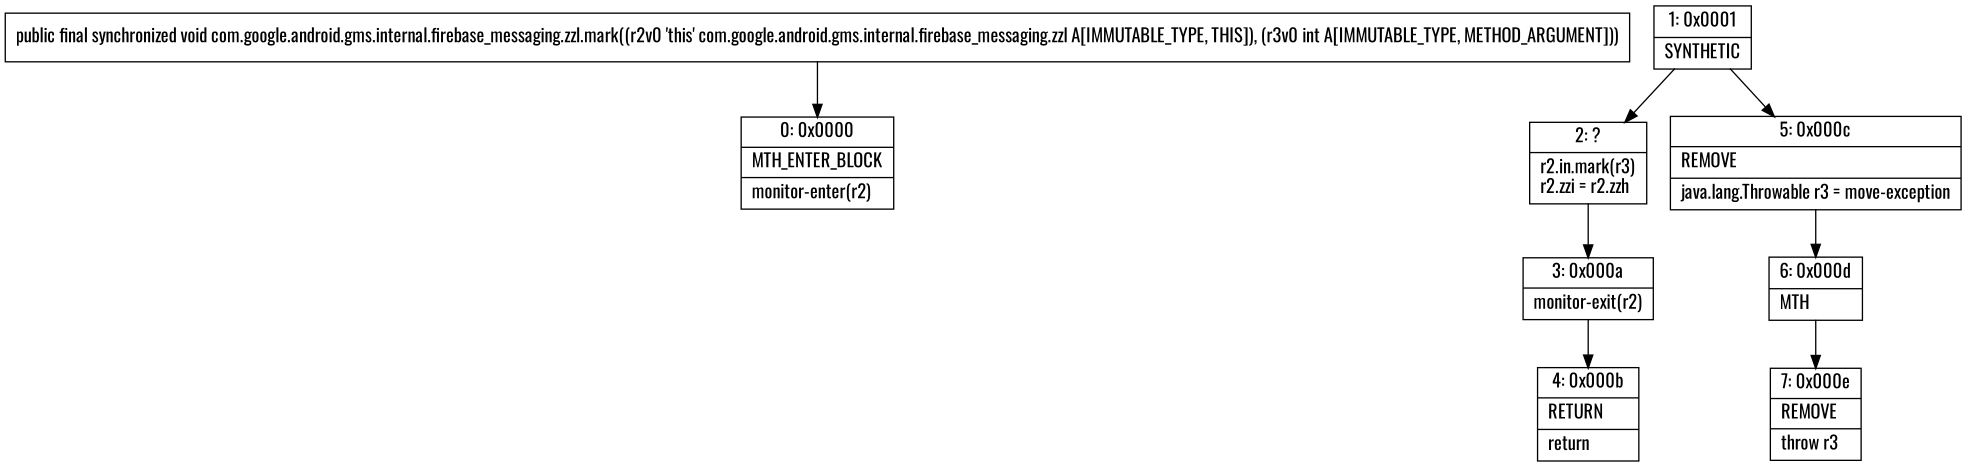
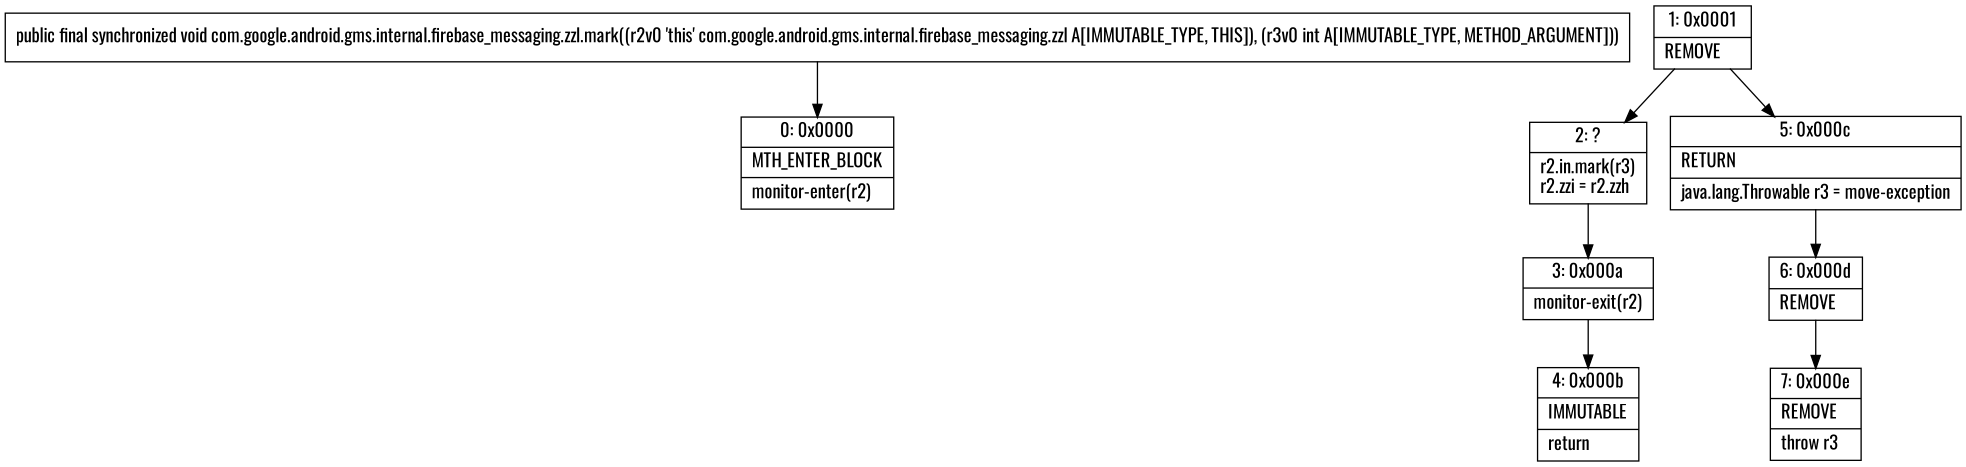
  digraph {
    fontname=Oswald
    node [fontname=Oswald shape=record]
    edge [fontname=Oswald]
    n1 [label="{0\:\ 0x0000|MTH_ENTER_BLOCK\l|monitor\-enter(r2)\l}"]
-   n2 [label="{1\:\ 0x0001|SYNTHETIC\l}"]
+   n2 [label="{1\:\ 0x0001|REMOVE\l}"]
    n3 [label="{2\:\ ?|r2.in.mark(r3)\lr2.zzi = r2.zzh\l}"]
-   n4 [label="{5\:\ 0x000c|REMOVE\l|java.lang.Throwable r3 = move\-exception\l}"]
+   n4 [label="{5\:\ 0x000c|RETURN\l|java.lang.Throwable r3 = move\-exception\l}"]
    n5 [label="{3\:\ 0x000a|monitor\-exit(r2)\l}"]
-   n6 [label="{6\:\ 0x000d|MTH\l}"]
-   n7 [label="{4\:\ 0x000b|RETURN\l|return\l}"]
+   n6 [label="{6\:\ 0x000d|REMOVE\l}"]
+   n7 [label="{4\:\ 0x000b|IMMUTABLE\l|return\l}"]
    n8 [label="{7\:\ 0x000e|REMOVE\l|throw r3\l}"]
    n9 [label="{public final synchronized void com.google.android.gms.internal.firebase_messaging.zzl.mark((r2v0 'this' com.google.android.gms.internal.firebase_messaging.zzl A[IMMUTABLE_TYPE, THIS]), (r3v0 int A[IMMUTABLE_TYPE, METHOD_ARGUMENT])) }"]
    n2 -> n3
    n2 -> n4
    n3 -> n5
    n4 -> n6
    n5 -> n7
    n6 -> n8
    n9 -> n1
  }
